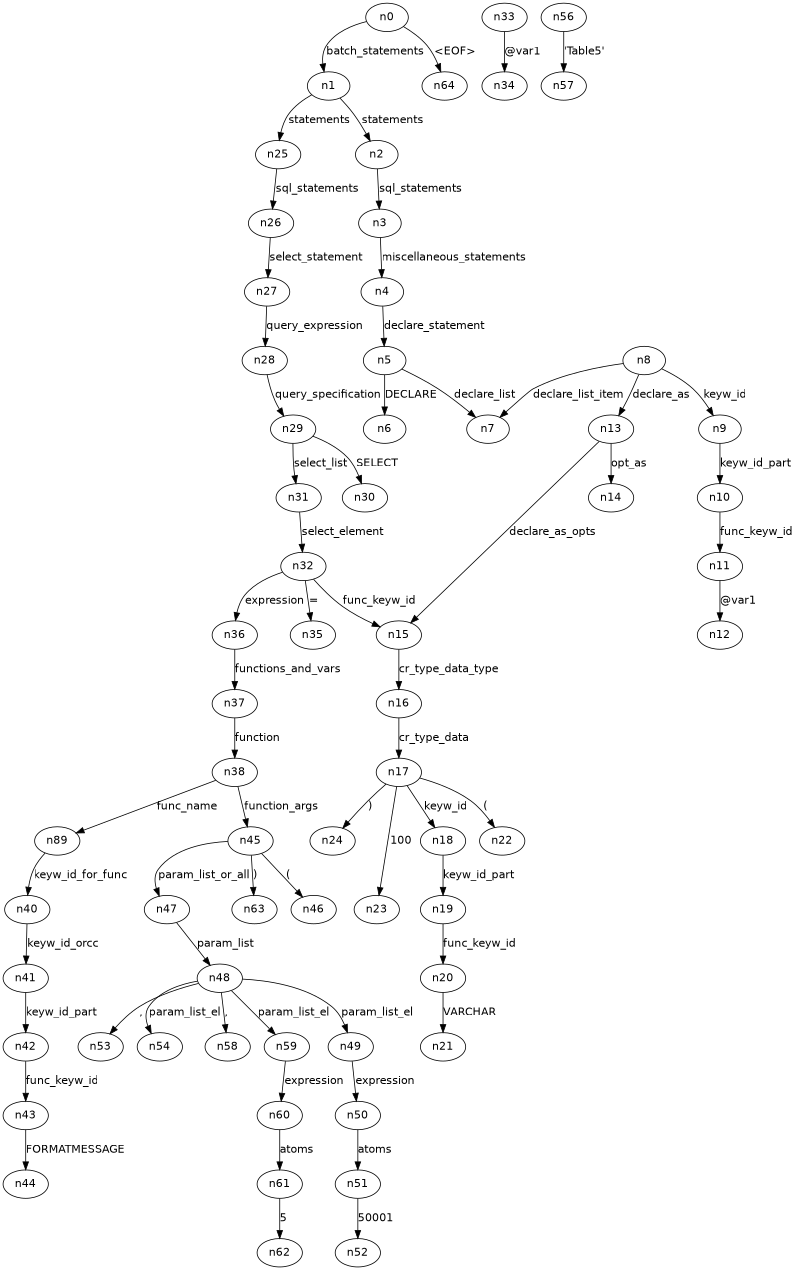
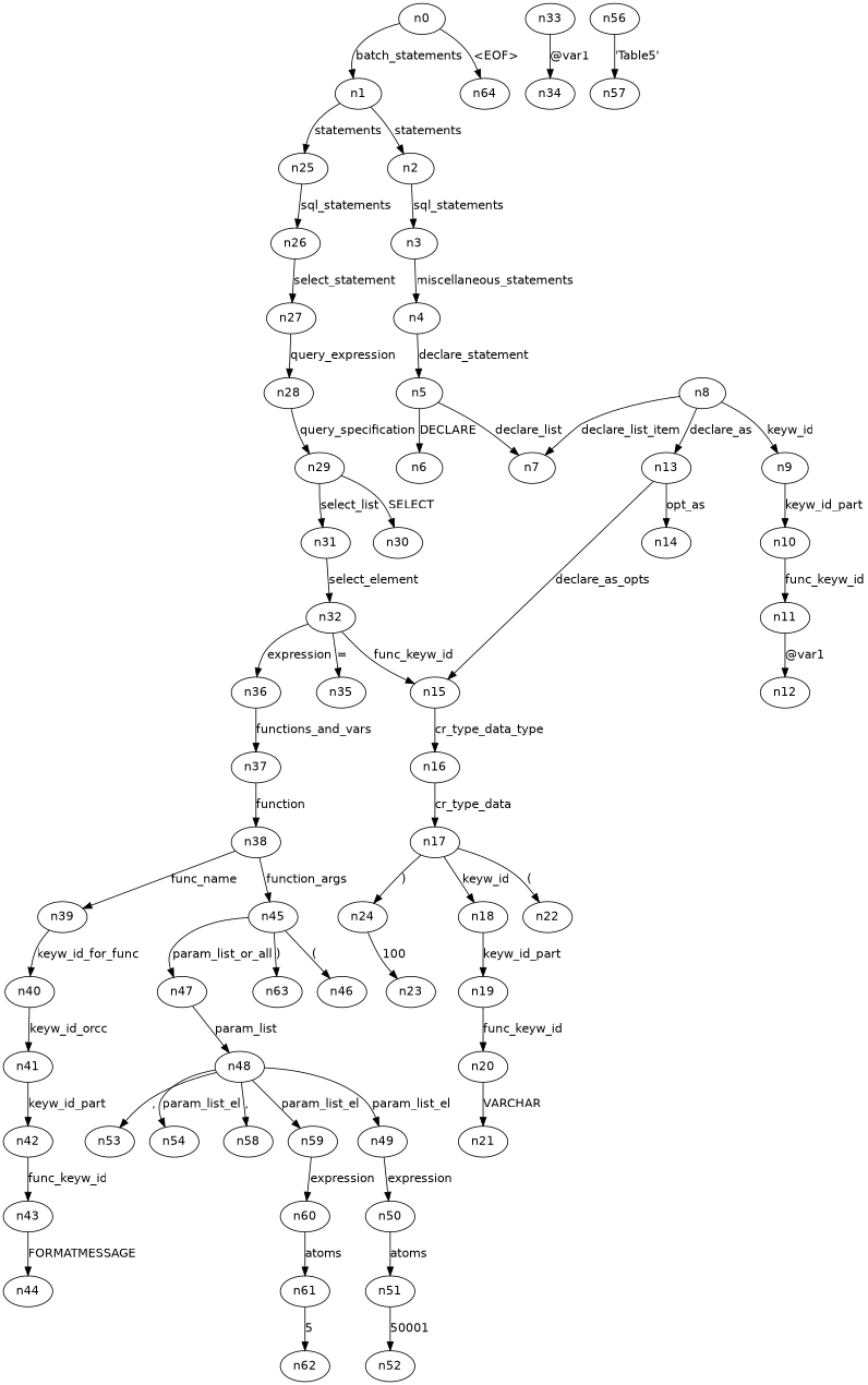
  digraph {
    fontname="DejaVu Sans"
    node [fontname="DejaVu Sans"]
    edge [fontname="DejaVu Sans"]
    n0
    n1
    n64
    n2
    n25
    n3
    n26
    n4
    n5
    n6
    n7
    n8
    n9
    n13
    n10
    n14
    n15
    n11
    n12
    n16
    n17
    n18
    n22
    n23
    n24
    n19
    n20
    n21
    n27
    n28
    n29
    n30
    n31
    n32
    n35
    n36
    n33
    n34
    n37
    n38
-   n39 [label=n89]
+   n39
    n45
    n40
    n46
    n47
    n63
    n41
    n42
    n43
    n44
    n48
    n49
    n53
    n54
    n58
    n59
    n50
    n60
    n51
    n52
    n56
    n57
    n61
    n62
    n0 -> n1 [label=batch_statements]
    n0 -> n64 [label="<EOF>"]
    n1 -> n2 [label=statements]
    n1 -> n25 [label=statements]
    n2 -> n3 [label=sql_statements]
    n25 -> n26 [label=sql_statements]
    n3 -> n4 [label=miscellaneous_statements]
    n26 -> n27 [label=select_statement]
    n4 -> n5 [label=declare_statement]
    n5 -> n6 [label=DECLARE]
    n5 -> n7 [label=declare_list]
    n8 -> n7 [label=declare_list_item]
    n8 -> n9 [label=keyw_id]
    n8 -> n13 [label=declare_as]
    n9 -> n10 [label=keyw_id_part]
    n13 -> n14 [label=opt_as]
    n13 -> n15 [label=declare_as_opts]
    n10 -> n11 [label=func_keyw_id]
    n15 -> n16 [label=cr_type_data_type]
    n11 -> n12 [label="@var1"]
    n16 -> n17 [label=cr_type_data]
    n17 -> n18 [label=keyw_id]
    n17 -> n22 [label="("]
-   n17 -> n23 [label=100]
+   n24 -> n23 [label=100]
    n17 -> n24 [label=")"]
    n18 -> n19 [label=keyw_id_part]
    n19 -> n20 [label=func_keyw_id]
    n20 -> n21 [label=VARCHAR]
    n27 -> n28 [label=query_expression]
    n28 -> n29 [label=query_specification]
    n29 -> n30 [label=SELECT]
    n29 -> n31 [label=select_list]
    n31 -> n32 [label=select_element]
    n32 -> n15 [label=func_keyw_id]
    n32 -> n35 [label="="]
    n32 -> n36 [label=expression]
    n36 -> n37 [label=functions_and_vars]
    n33 -> n34 [label="@var1"]
    n37 -> n38 [label=function]
    n38 -> n39 [label=func_name]
    n38 -> n45 [label=function_args]
    n39 -> n40 [label=keyw_id_for_func]
    n45 -> n46 [label="("]
    n45 -> n47 [label=param_list_or_all]
    n45 -> n63 [label=")"]
    n40 -> n41 [label=keyw_id_orcc]
    n47 -> n48 [label=param_list]
    n41 -> n42 [label=keyw_id_part]
    n42 -> n43 [label=func_keyw_id]
    n43 -> n44 [label=FORMATMESSAGE]
    n48 -> n49 [label=param_list_el]
    n48 -> n53 [label=","]
    n48 -> n54 [label=param_list_el]
    n48 -> n58 [label=","]
    n48 -> n59 [label=param_list_el]
    n49 -> n50 [label=expression]
    n59 -> n60 [label=expression]
    n50 -> n51 [label=atoms]
    n60 -> n61 [label=atoms]
    n51 -> n52 [label=50001]
    n56 -> n57 [label="'Table5'"]
    n61 -> n62 [label=5]
  }
